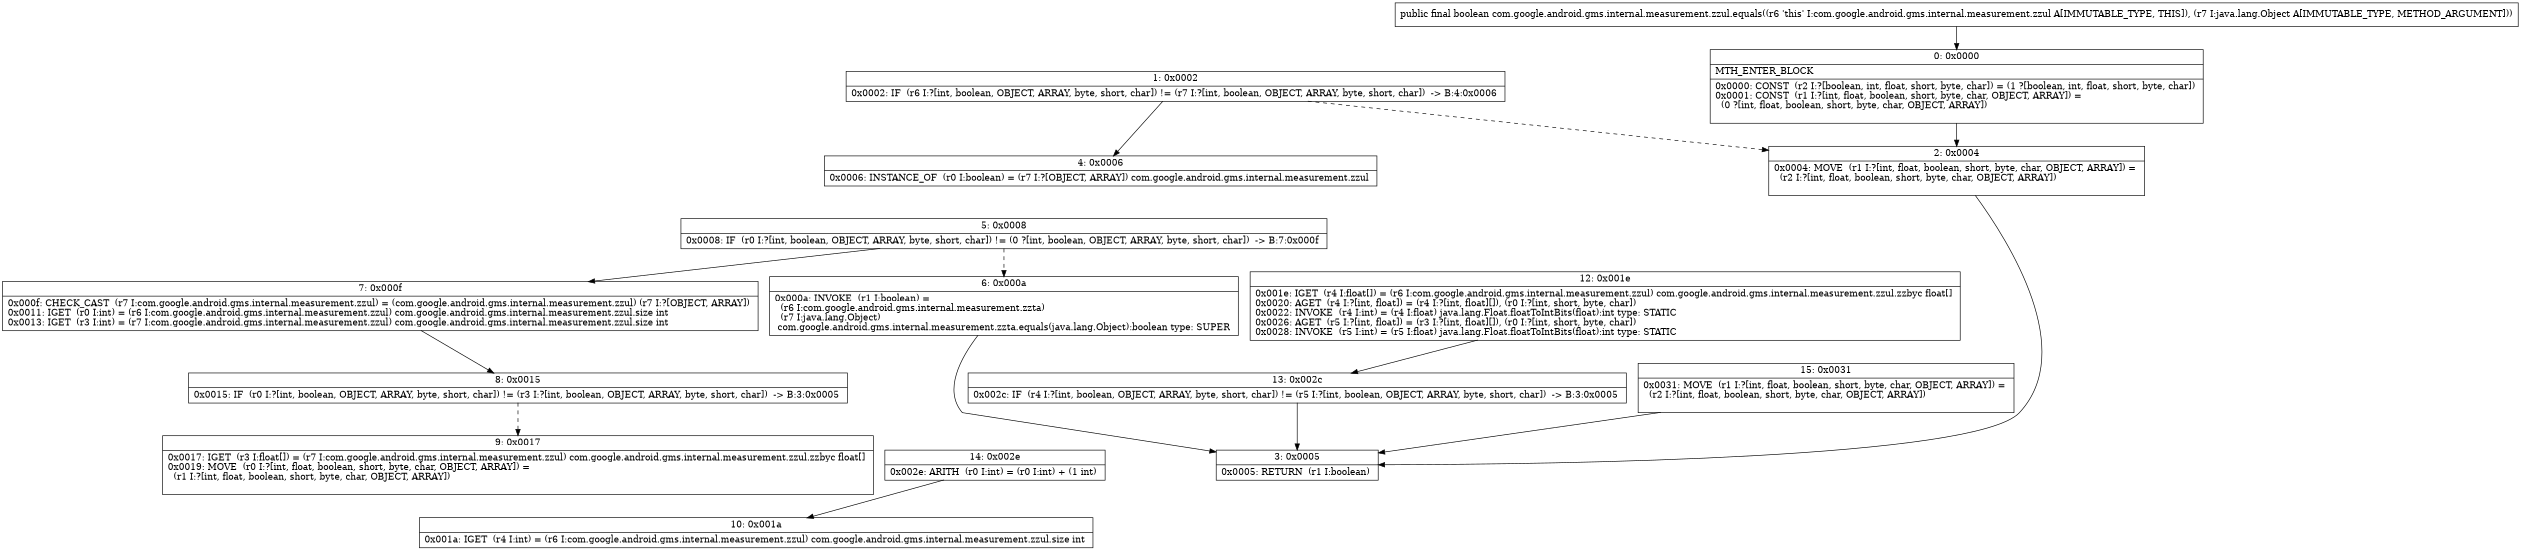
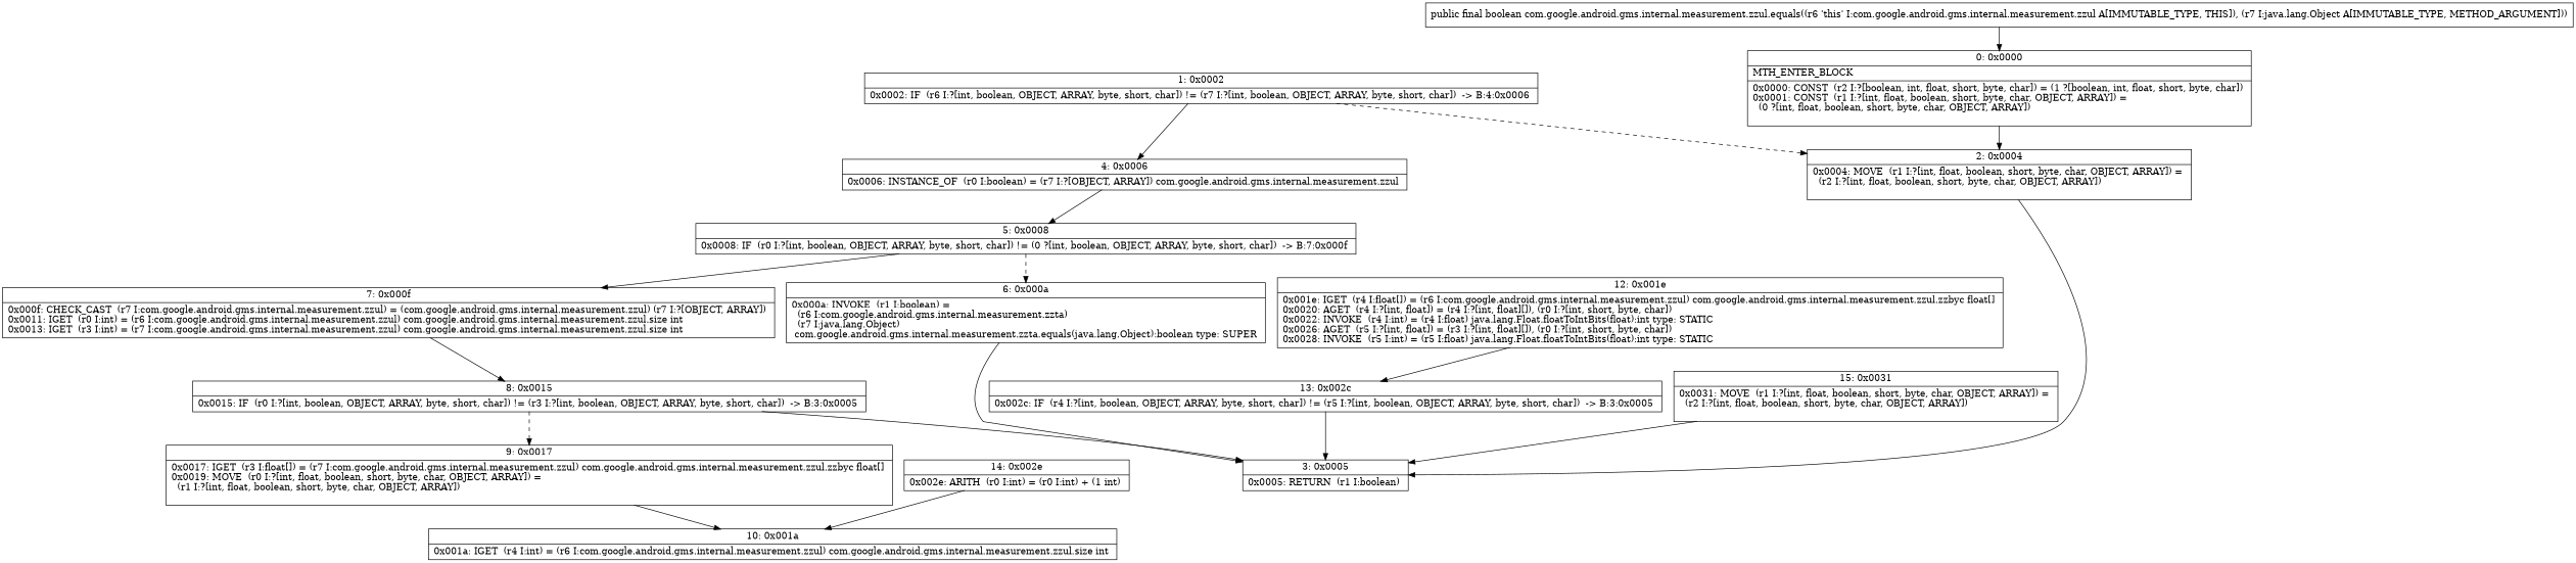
  digraph {
    node [shape=record]
    n1 [label="{0\:\ 0x0000|MTH_ENTER_BLOCK\l|0x0000: CONST  (r2 I:?[boolean, int, float, short, byte, char]) = (1 ?[boolean, int, float, short, byte, char]) \l0x0001: CONST  (r1 I:?[int, float, boolean, short, byte, char, OBJECT, ARRAY]) = \l  (0 ?[int, float, boolean, short, byte, char, OBJECT, ARRAY])\l \l}"]
    n2 [label="{2\:\ 0x0004|0x0004: MOVE  (r1 I:?[int, float, boolean, short, byte, char, OBJECT, ARRAY]) = \l  (r2 I:?[int, float, boolean, short, byte, char, OBJECT, ARRAY])\l \l}"]
    n3 [label="{1\:\ 0x0002|0x0002: IF  (r6 I:?[int, boolean, OBJECT, ARRAY, byte, short, char]) != (r7 I:?[int, boolean, OBJECT, ARRAY, byte, short, char])  \-\> B:4:0x0006 \l}"]
    n4 [label="{4\:\ 0x0006|0x0006: INSTANCE_OF  (r0 I:boolean) = (r7 I:?[OBJECT, ARRAY]) com.google.android.gms.internal.measurement.zzul \l}"]
    n5 [label="{3\:\ 0x0005|0x0005: RETURN  (r1 I:boolean) \l}"]
    n6 [label="{5\:\ 0x0008|0x0008: IF  (r0 I:?[int, boolean, OBJECT, ARRAY, byte, short, char]) != (0 ?[int, boolean, OBJECT, ARRAY, byte, short, char])  \-\> B:7:0x000f \l}"]
    n7 [label="{6\:\ 0x000a|0x000a: INVOKE  (r1 I:boolean) = \l  (r6 I:com.google.android.gms.internal.measurement.zzta)\l  (r7 I:java.lang.Object)\l com.google.android.gms.internal.measurement.zzta.equals(java.lang.Object):boolean type: SUPER \l}"]
    n8 [label="{7\:\ 0x000f|0x000f: CHECK_CAST  (r7 I:com.google.android.gms.internal.measurement.zzul) = (com.google.android.gms.internal.measurement.zzul) (r7 I:?[OBJECT, ARRAY]) \l0x0011: IGET  (r0 I:int) = (r6 I:com.google.android.gms.internal.measurement.zzul) com.google.android.gms.internal.measurement.zzul.size int \l0x0013: IGET  (r3 I:int) = (r7 I:com.google.android.gms.internal.measurement.zzul) com.google.android.gms.internal.measurement.zzul.size int \l}"]
    n9 [label="{8\:\ 0x0015|0x0015: IF  (r0 I:?[int, boolean, OBJECT, ARRAY, byte, short, char]) != (r3 I:?[int, boolean, OBJECT, ARRAY, byte, short, char])  \-\> B:3:0x0005 \l}"]
    n10 [label="{9\:\ 0x0017|0x0017: IGET  (r3 I:float[]) = (r7 I:com.google.android.gms.internal.measurement.zzul) com.google.android.gms.internal.measurement.zzul.zzbyc float[] \l0x0019: MOVE  (r0 I:?[int, float, boolean, short, byte, char, OBJECT, ARRAY]) = \l  (r1 I:?[int, float, boolean, short, byte, char, OBJECT, ARRAY])\l \l}"]
    n11 [label="{10\:\ 0x001a|0x001a: IGET  (r4 I:int) = (r6 I:com.google.android.gms.internal.measurement.zzul) com.google.android.gms.internal.measurement.zzul.size int \l}"]
    n12 [label="{12\:\ 0x001e|0x001e: IGET  (r4 I:float[]) = (r6 I:com.google.android.gms.internal.measurement.zzul) com.google.android.gms.internal.measurement.zzul.zzbyc float[] \l0x0020: AGET  (r4 I:?[int, float]) = (r4 I:?[int, float][]), (r0 I:?[int, short, byte, char]) \l0x0022: INVOKE  (r4 I:int) = (r4 I:float) java.lang.Float.floatToIntBits(float):int type: STATIC \l0x0026: AGET  (r5 I:?[int, float]) = (r3 I:?[int, float][]), (r0 I:?[int, short, byte, char]) \l0x0028: INVOKE  (r5 I:int) = (r5 I:float) java.lang.Float.floatToIntBits(float):int type: STATIC \l}"]
    n13 [label="{13\:\ 0x002c|0x002c: IF  (r4 I:?[int, boolean, OBJECT, ARRAY, byte, short, char]) != (r5 I:?[int, boolean, OBJECT, ARRAY, byte, short, char])  \-\> B:3:0x0005 \l}"]
    n14 [label="{15\:\ 0x0031|0x0031: MOVE  (r1 I:?[int, float, boolean, short, byte, char, OBJECT, ARRAY]) = \l  (r2 I:?[int, float, boolean, short, byte, char, OBJECT, ARRAY])\l \l}"]
    n15 [label="{14\:\ 0x002e|0x002e: ARITH  (r0 I:int) = (r0 I:int) + (1 int) \l}"]
    n16 [label="{public final boolean com.google.android.gms.internal.measurement.zzul.equals((r6 'this' I:com.google.android.gms.internal.measurement.zzul A[IMMUTABLE_TYPE, THIS]), (r7 I:java.lang.Object A[IMMUTABLE_TYPE, METHOD_ARGUMENT])) }"]
    n1 -> n2
    n2 -> n5
    n3 -> n2 [style=dashed]
    n3 -> n4
+   n4 -> n6
    n6 -> n7 [style=dashed]
    n6 -> n8
    n7 -> n5
    n8 -> n9
+   n9 -> n5
    n9 -> n10 [style=dashed]
+   n10 -> n11
    n12 -> n13
    n13 -> n5
    n14 -> n5
    n15 -> n11
    n16 -> n1
  }
